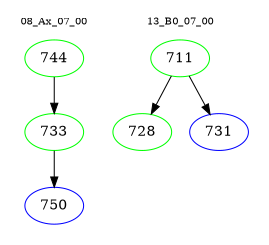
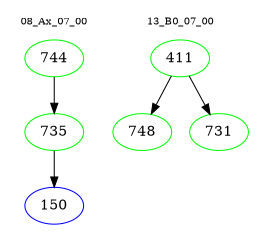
  digraph {
    node [color=green]
    edge [color=black]
    n1 [label=744]
-   n2 [label=733]
-   n3 [color=blue label=750]
-   n4 [label=728]
-   n5 [label=711]
-   n6 [color=blue label=731]
+   n2 [label=735]
+   n3 [color=blue label=150]
+   n4 [label=748]
+   n5 [label=411]
+   n6 [label=731]
    subgraph cluster_1 {
      color=white
      fontsize=10
      label="08_Ax_07_00"
      n1
      n2
      n3
    }
    subgraph cluster_2 {
      color=white
      fontsize=10
      label="13_B0_07_00"
      n4
      n5
      n6
    }
    n1 -> n2
    n2 -> n3
    n5 -> n4
    n5 -> n6
  }
